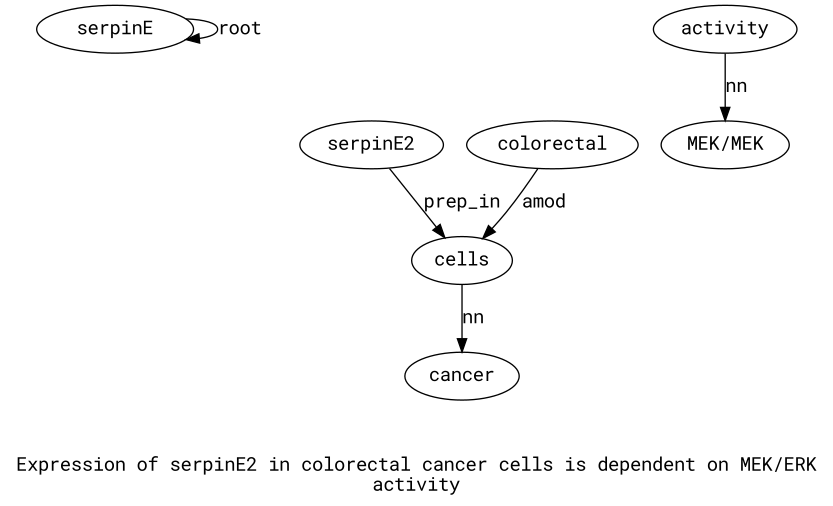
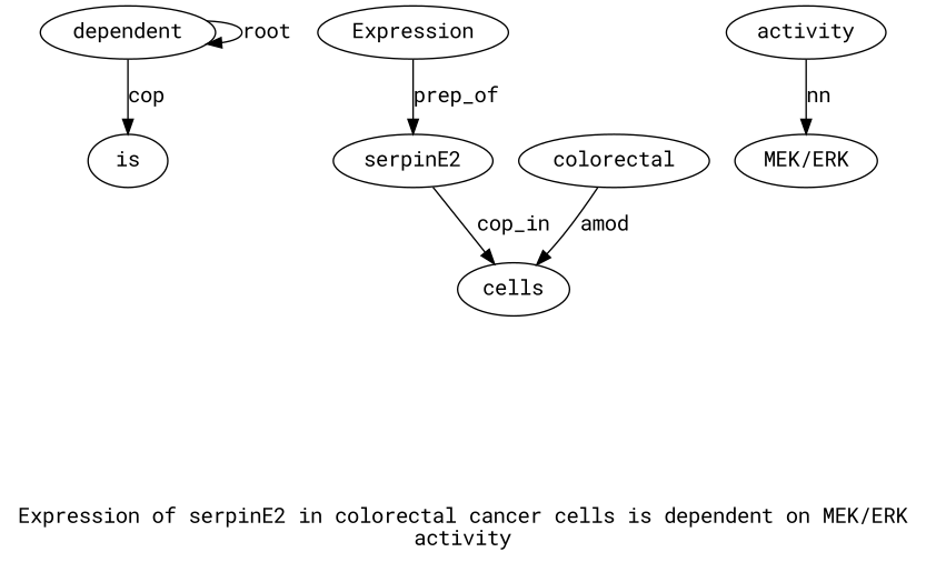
  digraph {
    fontname="Roboto Mono"
    label="Expression of serpinE2 in colorectal cancer cells is dependent on MEK/ERK\nactivity"
    node [fillcolor=white fontname="Roboto Mono" style=filled]
    edge [fontname="Roboto Mono"]
-   n1 [label=serpinE]
+   n1 [label=dependent]
+   n2 [label=is]
+   n3 [label=Expression]
    n4 [label=serpinE2]
    n5 [label=activity]
-   n6 [label="MEK/MEK"]
+   n6 [label="MEK/ERK"]
    n7 [label=cells]
-   n8 [label=cancer]
    n9 [label=colorectal]
    n1 -> n1 [label=root]
-   n4 -> n7 [label=prep_in]
+   n1 -> n2 [label=cop]
+   n3 -> n4 [label=prep_of]
+   n4 -> n7 [label=cop_in]
    n5 -> n6 [label=nn]
-   n7 -> n8 [label=nn]
    n9 -> n7 [label=amod]
  }
